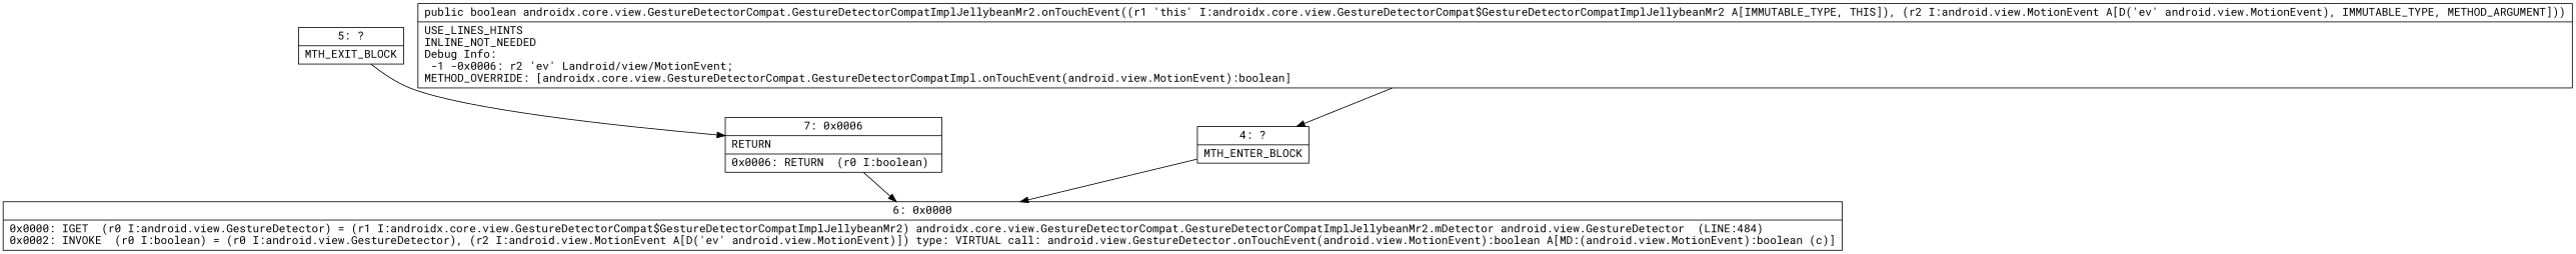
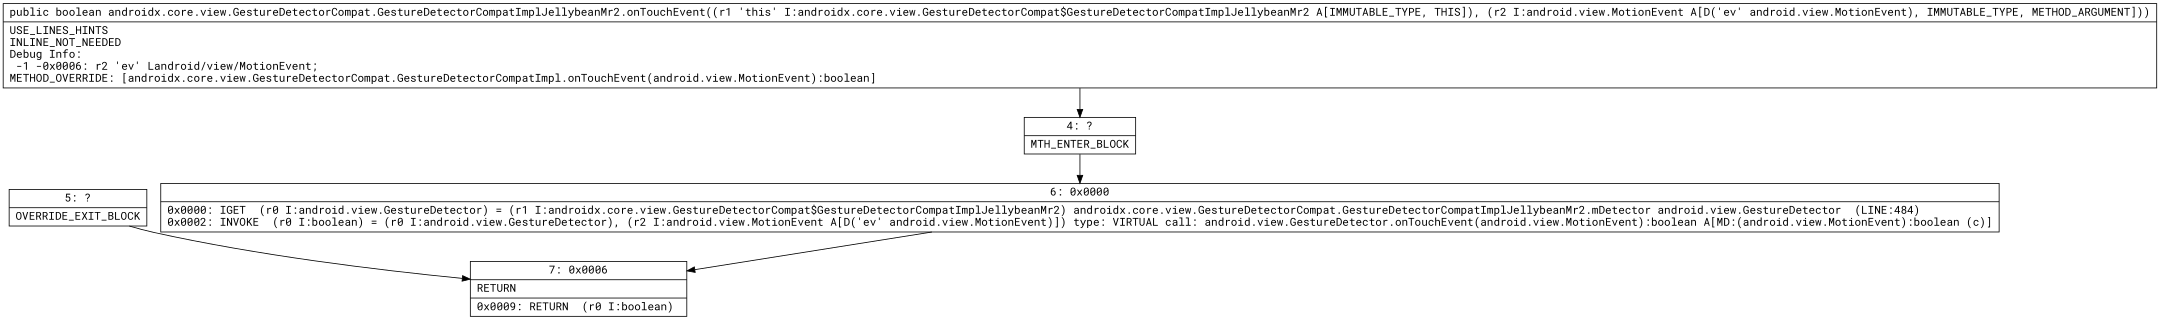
  digraph {
    fontname="Roboto Mono"
    node [fontname="Roboto Mono" shape=record]
    edge [fontname="Roboto Mono"]
    n1 [label="{4\:\ ?|MTH_ENTER_BLOCK\l}"]
    n2 [label="{6\:\ 0x0000|0x0000: IGET  (r0 I:android.view.GestureDetector) = (r1 I:androidx.core.view.GestureDetectorCompat$GestureDetectorCompatImplJellybeanMr2) androidx.core.view.GestureDetectorCompat.GestureDetectorCompatImplJellybeanMr2.mDetector android.view.GestureDetector  (LINE:484)\l0x0002: INVOKE  (r0 I:boolean) = (r0 I:android.view.GestureDetector), (r2 I:android.view.MotionEvent A[D('ev' android.view.MotionEvent)]) type: VIRTUAL call: android.view.GestureDetector.onTouchEvent(android.view.MotionEvent):boolean A[MD:(android.view.MotionEvent):boolean (c)]\l}"]
-   n3 [label="{7\:\ 0x0006|RETURN\l|0x0006: RETURN  (r0 I:boolean) \l}"]
-   n4 [label="{5\:\ ?|MTH_EXIT_BLOCK\l}"]
+   n3 [label="{7\:\ 0x0006|RETURN\l|0x0009: RETURN  (r0 I:boolean) \l}"]
+   n4 [label="{5\:\ ?|OVERRIDE_EXIT_BLOCK\l}"]
    n5 [label="{public boolean androidx.core.view.GestureDetectorCompat.GestureDetectorCompatImplJellybeanMr2.onTouchEvent((r1 'this' I:androidx.core.view.GestureDetectorCompat$GestureDetectorCompatImplJellybeanMr2 A[IMMUTABLE_TYPE, THIS]), (r2 I:android.view.MotionEvent A[D('ev' android.view.MotionEvent), IMMUTABLE_TYPE, METHOD_ARGUMENT]))  | USE_LINES_HINTS\lINLINE_NOT_NEEDED\lDebug Info:\l  \-1 \-0x0006: r2 'ev' Landroid\/view\/MotionEvent;\lMETHOD_OVERRIDE: [androidx.core.view.GestureDetectorCompat.GestureDetectorCompatImpl.onTouchEvent(android.view.MotionEvent):boolean]\l}"]
    n1 -> n2
-   n3 -> n2
+   n2 -> n3
    n4 -> n3
    n5 -> n1
  }
